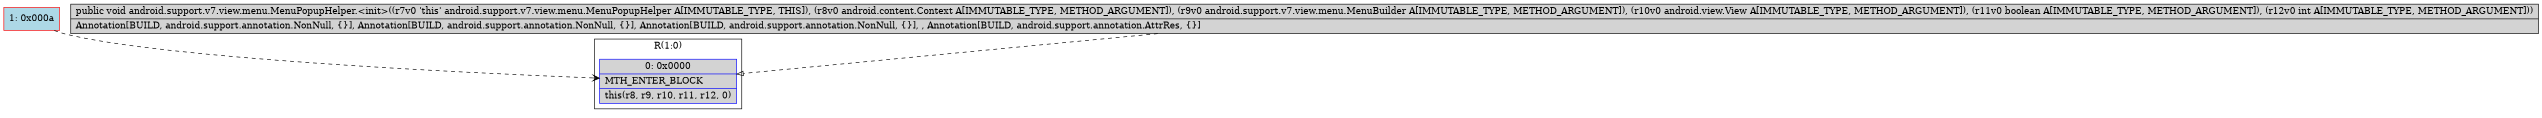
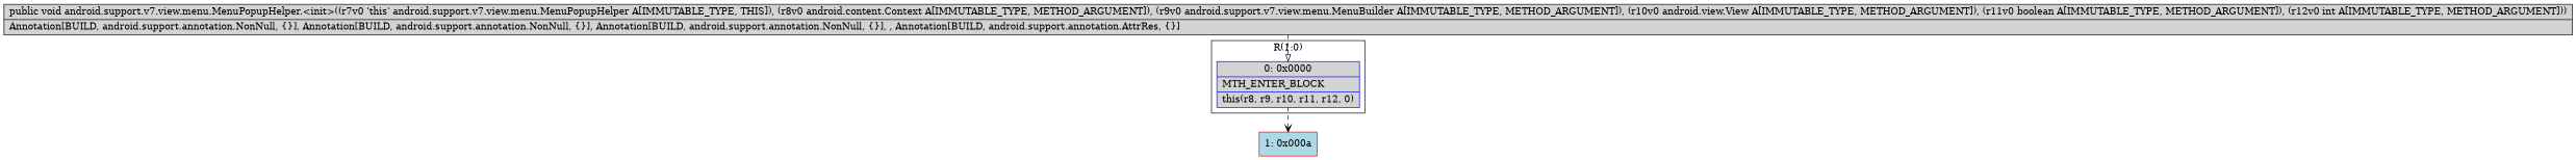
  digraph {
    node [shape=record style=filled fillcolor=lightgrey]
    edge [style=dashed]
    n1 [color=blue label="{0\:\ 0x0000|MTH_ENTER_BLOCK\l|this(r8, r9, r10, r11, r12, 0)\l}"]
    n2 [color=red label="{1\:\ 0x000a}" fillcolor=lightblue]
    n3 [label="{public void android.support.v7.view.menu.MenuPopupHelper.\<init\>((r7v0 'this' android.support.v7.view.menu.MenuPopupHelper A[IMMUTABLE_TYPE, THIS]), (r8v0 android.content.Context A[IMMUTABLE_TYPE, METHOD_ARGUMENT]), (r9v0 android.support.v7.view.menu.MenuBuilder A[IMMUTABLE_TYPE, METHOD_ARGUMENT]), (r10v0 android.view.View A[IMMUTABLE_TYPE, METHOD_ARGUMENT]), (r11v0 boolean A[IMMUTABLE_TYPE, METHOD_ARGUMENT]), (r12v0 int A[IMMUTABLE_TYPE, METHOD_ARGUMENT]))  | Annotation[BUILD, android.support.annotation.NonNull, \{\}], Annotation[BUILD, android.support.annotation.NonNull, \{\}], Annotation[BUILD, android.support.annotation.NonNull, \{\}], , Annotation[BUILD, android.support.annotation.AttrRes, \{\}]\l}"]
    subgraph cluster_1 {
      label="R(1:0)"
      n1
    }
-   n2 -> n1 [arrowhead=vee]
+   n1 -> n2 [arrowhead=vee]
    n3 -> n1 [arrowhead=onormal]
  }
